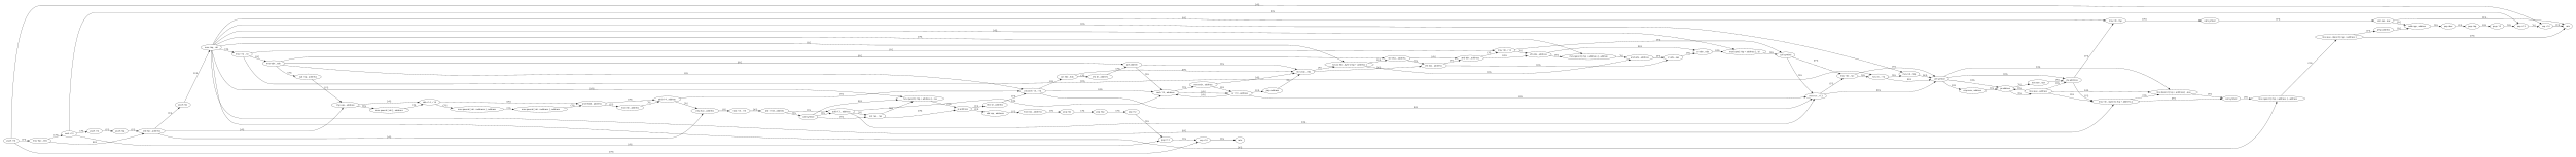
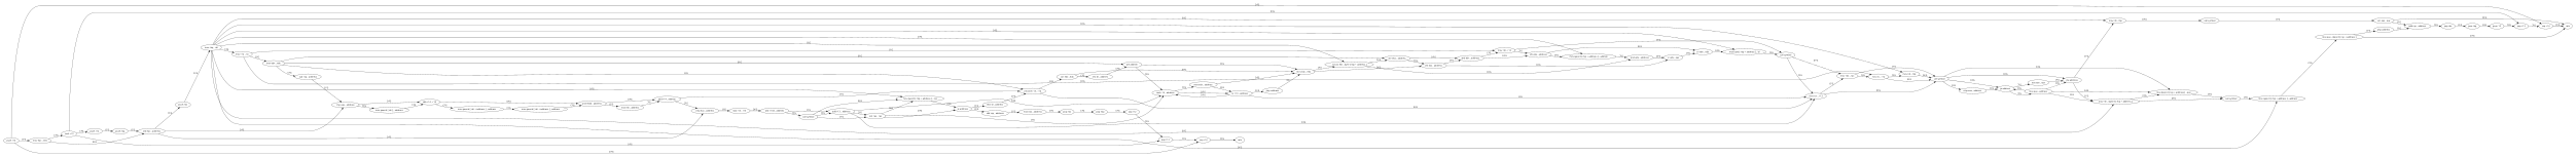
  digraph {
    fontname="Open Sans"
    rankdir=LR
    node [fontname="Open Sans"]
    edge [fontname="Open Sans"]
    n1 [label="push r14"]
    n2 [label="mov eax , edx"]
    n3 [label="pop r14"]
    n4 [label="pop r14"]
    n5 [label="push r13"]
    n6 [label="and eax , address"]
    n7 [label=retn]
    n8 [label=retn]
    n9 [label="push r12"]
    n10 [label="pop r13"]
    n11 [label="pop r13"]
    n12 [label="push rbx"]
    n13 [label="cmp eax , address"]
    n14 [label="cmp eax , address"]
    n15 [label="push rbp"]
    n16 [label="mov rbp , rdi"]
    n17 [label="mov qword [ rdi ] , address"]
    n18 [label="sbb r14 , r14"]
    n19 [label="sbb r13 , r13"]
    n20 [label="mov r12 , rsi"]
    n21 [label="mov qword [ rbp + address ] , rax"]
    n22 [label="movzx edx , byte [ rbp + address ]"]
    n23 [label="mov qword [ rbp + address ] , address"]
    n24 [label="mov byte [ rbp + address ] , bl"]
    n25 [label="mov rdi , rbp"]
    n26 [label="mov rdi , qword [ rbp + address ]"]
    n27 [label="mov rdi , rbp"]
    n28 [label="mov qword [ rbp + address ] , address"]
    n29 [label="mov ebx , edx"]
    n30 [label="mov rdi , r12"]
    n31 [label="mov rsi , r12"]
    n32 [label="je address"]
    n33 [label="shr ebx , address"]
    n34 [label="and edx , address"]
    n35 [label="call symbol"]
    n36 [label="call symbol"]
    n37 [label="mov dword [ rsp + address ] , eax"]
    n38 [label="call symbol"]
    n39 [label="call symbol"]
    n40 [label="mov eax , dword [ rsp + address ]"]
    n41 [label="sub rsp , address"]
    n42 [label="cmovne r13 , r14"]
    n43 [label="jne address"]
    n44 [label="shl ebx , address"]
    n45 [label="and r13 , address"]
    n46 [label="mov rcx , r13"]
    n47 [label="xor edx , edx"]
    n48 [label="mov eax , edx"]
    n49 [label="shl eax , address"]
    n50 [label="and ebx , address"]
    n51 [label="mov qword [ rdi + address ] , address"]
    n52 [label="and r84d , address"]
    n53 [label="mov qword [ rdi + address ] , address"]
    n54 [label="mov edi , address"]
    n55 [label="add r14 , address"]
    n56 [label="and r13d , address"]
    n57 [label="call symbol"]
    n58 [label="add r13 , address"]
    n59 [label="test rax , rax"]
    n60 [label="mov edx , address"]
    n61 [label="or r13 , address"]
    n62 [label="mov rdx , rax"]
    n63 [label="add rsp , address"]
    n64 [label="test bl , address"]
    n65 [label="mov eax , address"]
    n66 [label="pop rbx"]
    n67 [label="pop rbp"]
    n68 [label="pop r12"]
    n69 [label="test bl , address"]
    n70 [label="jmp address"]
    n71 [label="or edx , eax"]
    n72 [label="or ebx , edx"]
    n73 [label="cmp eax , address"]
    n74 [label="je address"]
    n75 [label="jne address"]
    n76 [label="mov eax , address"]
    n77 [label="test eax , eax"]
    n78 [label="xor eax , eax"]
    n79 [label="add rsp , address"]
    n80 [label="pop rbx"]
    n81 [label="pop rbp"]
    n82 [label="pop r12"]
    n83 [label="jmp address"]
    n1 -> n2 [label=CFG]
    n1 -> n3 [label=DFG]
    n1 -> n4 [label=DFG]
    n2 -> n5 [label=CFG]
    n2 -> n6 [label=DFG]
    n3 -> n7 [label=CFG]
    n4 -> n8 [label=CFG]
    n5 -> n9 [label=CFG]
    n5 -> n10 [label=DFG]
    n5 -> n11 [label=DFG]
    n6 -> n12 [label=CFG]
    n6 -> n13 [label=DFG]
    n6 -> n14 [label=DFG]
    n9 -> n15 [label=CFG]
    n10 -> n3 [label=CFG]
    n11 -> n4 [label=CFG]
    n12 -> n16 [label=CFG]
    n13 -> n17 [label=CFG]
    n13 -> n18 [label=DFG]
    n14 -> n19 [label=DFG]
    n15 -> n6 [label=CFG]
    n16 -> n20 [label=CFG]
    n16 -> n21 [label=DFG]
    n16 -> n22 [label=DFG]
    n16 -> n23 [label=DFG]
    n16 -> n24 [label=DFG]
    n16 -> n25 [label=DFG]
    n16 -> n26 [label=DFG]
    n16 -> n27 [label=DFG]
    n16 -> n28 [label=DFG]
    n17 -> n18 [label=CFG]
    n18 -> n51 [label=CFG]
    n18 -> n52 [label=DFG]
    n19 -> n56 [label=DFG]
    n20 -> n29 [label=CFG]
    n20 -> n30 [label=DFG]
    n20 -> n31 [label=DFG]
    n21 -> n32 [label=CFG]
    n22 -> n33 [label=CFG]
    n22 -> n34 [label=DFG]
    n23 -> n34 [label=CFG]
    n24 -> n35 [label=CFG]
    n25 -> n36 [label=DFG]
    n26 -> n37 [label=CFG]
    n26 -> n38 [label=DFG]
    n27 -> n39 [label=DFG]
    n28 -> n40 [label=CFG]
    n29 -> n33 [label=DFG]
    n29 -> n41 [label=CFG]
    n29 -> n42 [label=DFG]
    n29 -> n43 [label=DFG]
    n30 -> n35 [label=DFG]
    n30 -> n44 [label=CFG]
    n31 -> n25 [label=CFG]
    n31 -> n36 [label=DFG]
    n32 -> n63 [label=CFG]
    n32 -> n64 [label=CFG]
    n33 -> n49 [label=CFG]
    n33 -> n50 [label=DFG]
    n34 -> n71 [label=DFG]
    n35 -> n46 [label=CFG]
    n35 -> n62 [label=DFG]
    n36 -> n37 [label=DFG]
    n36 -> n73 [label=CFG]
    n36 -> n74 [label=DFG]
    n36 -> n75 [label=DFG]
    n37 -> n38 [label=CFG]
    n38 -> n28 [label=CFG]
    n39 -> n78 [label=CFG]
    n40 -> n8 [label=DFG]
    n40 -> n83 [label=CFG]
    n41 -> n13 [label=CFG]
-   n42 -> n45 [label=DFG]
+   n59 -> n45 [label=DFG]
    n42 -> n46 [label=DFG]
    n42 -> n47 [label=CFG]
    n43 -> n45 [label=CFG]
    n43 -> n48 [label=CFG]
    n44 -> n23 [label=CFG]
    n44 -> n72 [label=DFG]
    n45 -> n60 [label=CFG]
    n45 -> n61 [label=DFG]
    n46 -> n36 [label=DFG]
    n46 -> n62 [label=CFG]
    n47 -> n48 [label=DFG]
    n47 -> n69 [label=CFG]
    n48 -> n22 [label=CFG]
    n48 -> n49 [label=DFG]
    n49 -> n50 [label=CFG]
    n49 -> n71 [label=DFG]
    n50 -> n30 [label=CFG]
    n50 -> n44 [label=DFG]
    n51 -> n53 [label=CFG]
    n52 -> n54 [label=CFG]
    n52 -> n55 [label=DFG]
    n53 -> n52 [label=CFG]
    n54 -> n55 [label=CFG]
    n55 -> n14 [label=CFG]
    n55 -> n42 [label=DFG]
    n56 -> n57 [label=CFG]
    n56 -> n58 [label=DFG]
    n57 -> n21 [label=DFG]
    n57 -> n58 [label=CFG]
    n57 -> n59 [label=DFG]
    n58 -> n45 [label=DFG]
    n58 -> n46 [label=DFG]
    n58 -> n59 [label=CFG]
    n59 -> n21 [label=CFG]
    n59 -> n32 [label=DFG]
    n60 -> n48 [label=DFG]
    n60 -> n61 [label=CFG]
    n61 -> n45 [label=DFG]
    n61 -> n46 [label=DFG]
    n61 -> n70 [label=CFG]
    n62 -> n31 [label=CFG]
    n62 -> n36 [label=DFG]
    n63 -> n65 [label=CFG]
    n64 -> n42 [label=CFG]
    n65 -> n66 [label=CFG]
    n66 -> n67 [label=CFG]
    n67 -> n68 [label=CFG]
    n68 -> n10 [label=CFG]
    n69 -> n43 [label=CFG]
    n70 -> n48 [label=CFG]
    n71 -> n72 [label=DFG]
    n72 -> n24 [label=DFG]
    n73 -> n74 [label=CFG]
    n74 -> n76 [label=CFG]
    n74 -> n77 [label=CFG]
    n75 -> n26 [label=CFG]
    n75 -> n27 [label=CFG]
    n76 -> n26 [label=CFG]
    n76 -> n37 [label=DFG]
    n76 -> n74 [label=DFG]
    n76 -> n75 [label=DFG]
    n77 -> n75 [label=CFG]
    n78 -> n8 [label=DFG]
    n78 -> n79 [label=CFG]
    n79 -> n80 [label=CFG]
    n80 -> n81 [label=CFG]
    n81 -> n82 [label=CFG]
    n82 -> n11 [label=CFG]
    n83 -> n79 [label=CFG]
  }
